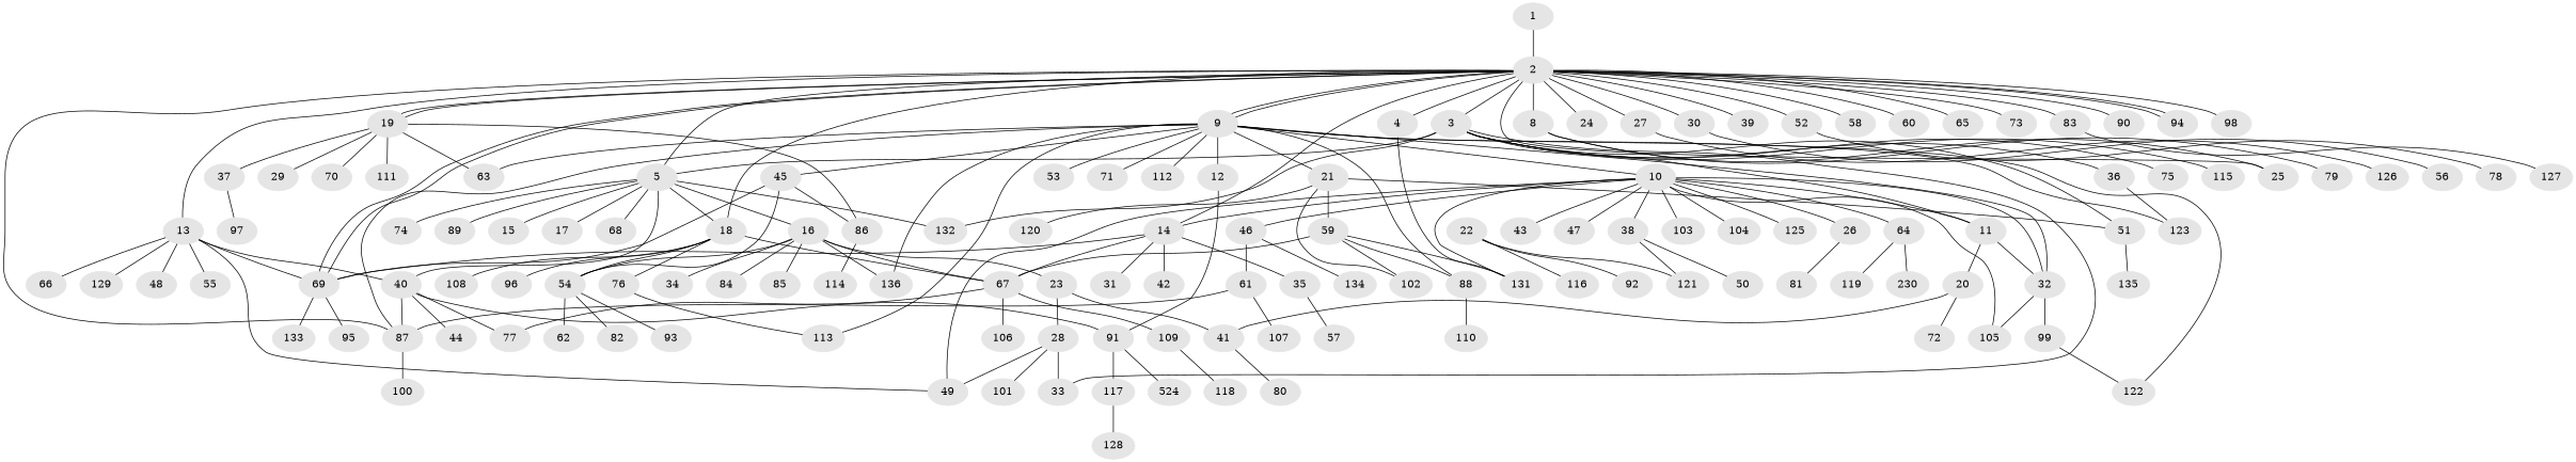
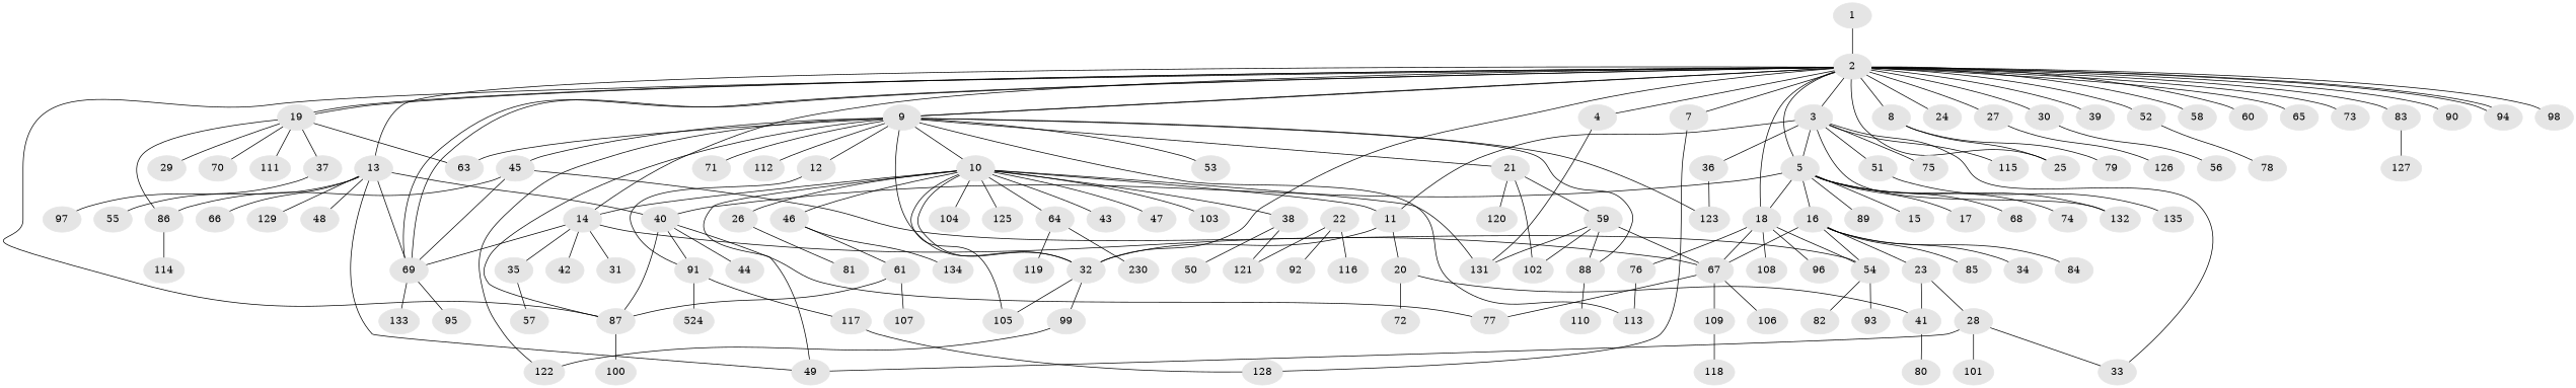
  graph {
    node [color=gray90 style=filled]
    1
    2
    3
    4
    5
+   7
    8
    9
    13
    14
    18
    19
    24
    25
    27
    30
    32
    39
    52
    58
    60
    65
    69
    73
    83
    87
    90
    94
    98
    11
    33
    36
    51
    75
    115
    132
    131
    15
    16
    17
    40
    68
    74
    89
    128
    79
    10
    12
    21
    45
    53
    63
    71
    88
    112
    113
    122
    123
-   136
    49
    48
    55
    66
    129
    31
    35
    42
    67
    54
    76
    96
    108
    29
    37
    70
    86
    111
    126
    56
    105
    99
    78
    95
    133
    127
    100
    20
    135
    23
    34
    84
    85
    91
    44
    77
    22
    92
    116
    121
    26
    38
    43
    46
    47
    64
    103
    104
    125
    59
    120
    102
    110
    81
    50
    61
    134
    119
    n118 [label=230]
    41
    72
    117
    n122 [label=524]
    57
    106
    109
    28
-   62
    82
    93
    97
    114
    80
    101
    107
    118
    1 -- 2
    2 -- 3
    2 -- 4
    2 -- 5
+   2 -- 7
    2 -- 8
    2 -- 9
    2 -- 9
    2 -- 13
    2 -- 14
    2 -- 18
    2 -- 19
    2 -- 19
    2 -- 24
    2 -- 25
    2 -- 27
    2 -- 30
+   2 -- 32
    2 -- 39
    2 -- 52
    2 -- 58
    2 -- 60
    2 -- 65
    2 -- 69
    2 -- 69
    2 -- 73
    2 -- 83
    2 -- 87
    2 -- 90
    2 -- 94
    2 -- 94
    2 -- 98
    3 -- 5
    3 -- 11
    3 -- 33
    3 -- 36
    3 -- 51
    3 -- 75
    3 -- 115
    3 -- 132
    4 -- 131
    5 -- 18
    5 -- 132
    5 -- 15
    5 -- 16
    5 -- 17
    5 -- 40
    5 -- 68
    5 -- 74
    5 -- 89
+   7 -- 128
    8 -- 25
    8 -- 79
    9 -- 32
    9 -- 87
    9 -- 10
    9 -- 12
    9 -- 21
    9 -- 45
    9 -- 53
    9 -- 63
    9 -- 71
    9 -- 88
    9 -- 112
    9 -- 113
    9 -- 122
    9 -- 123
-   9 -- 136
    13 -- 69
    13 -- 40
    13 -- 49
    13 -- 48
    13 -- 55
    13 -- 66
    13 -- 129
    14 -- 69
    14 -- 31
    14 -- 35
    14 -- 42
    14 -- 67
    18 -- 67
    18 -- 54
    18 -- 76
    18 -- 96
    18 -- 108
    19 -- 63
    19 -- 29
    19 -- 37
    19 -- 70
    19 -- 86
    19 -- 111
    27 -- 126
    30 -- 56
    32 -- 105
    32 -- 99
    52 -- 78
    69 -- 95
    69 -- 133
    83 -- 127
    87 -- 100
    11 -- 32
    11 -- 20
    36 -- 123
    51 -- 135
-   16 -- 136
    16 -- 67
    16 -- 54
    16 -- 23
    16 -- 34
    16 -- 84
    16 -- 85
    40 -- 87
    40 -- 91
    40 -- 44
    40 -- 77
    10 -- 14
    10 -- 32
    10 -- 11
    10 -- 131
    10 -- 49
    10 -- 105
    10 -- 26
    10 -- 38
    10 -- 43
    10 -- 46
    10 -- 47
    10 -- 64
    10 -- 103
    10 -- 104
    10 -- 125
    12 -- 91
-   21 -- 51
    21 -- 59
    21 -- 120
    21 -- 102
    45 -- 69
    45 -- 54
    45 -- 86
    88 -- 110
    35 -- 57
    67 -- 77
    67 -- 106
    67 -- 109
-   54 -- 62
    54 -- 82
    54 -- 93
    76 -- 113
    37 -- 97
    86 -- 114
    99 -- 122
    20 -- 41
    20 -- 72
    23 -- 41
    23 -- 28
    91 -- 117
    91 -- n122
    22 -- 92
    22 -- 116
    22 -- 121
    26 -- 81
    38 -- 121
    38 -- 50
    46 -- 61
    46 -- 134
    64 -- 119
    64 -- n118
    59 -- 131
    59 -- 88
    59 -- 67
    59 -- 102
    61 -- 87
    61 -- 107
    41 -- 80
    117 -- 128
    109 -- 118
    28 -- 33
    28 -- 49
    28 -- 101
  }
